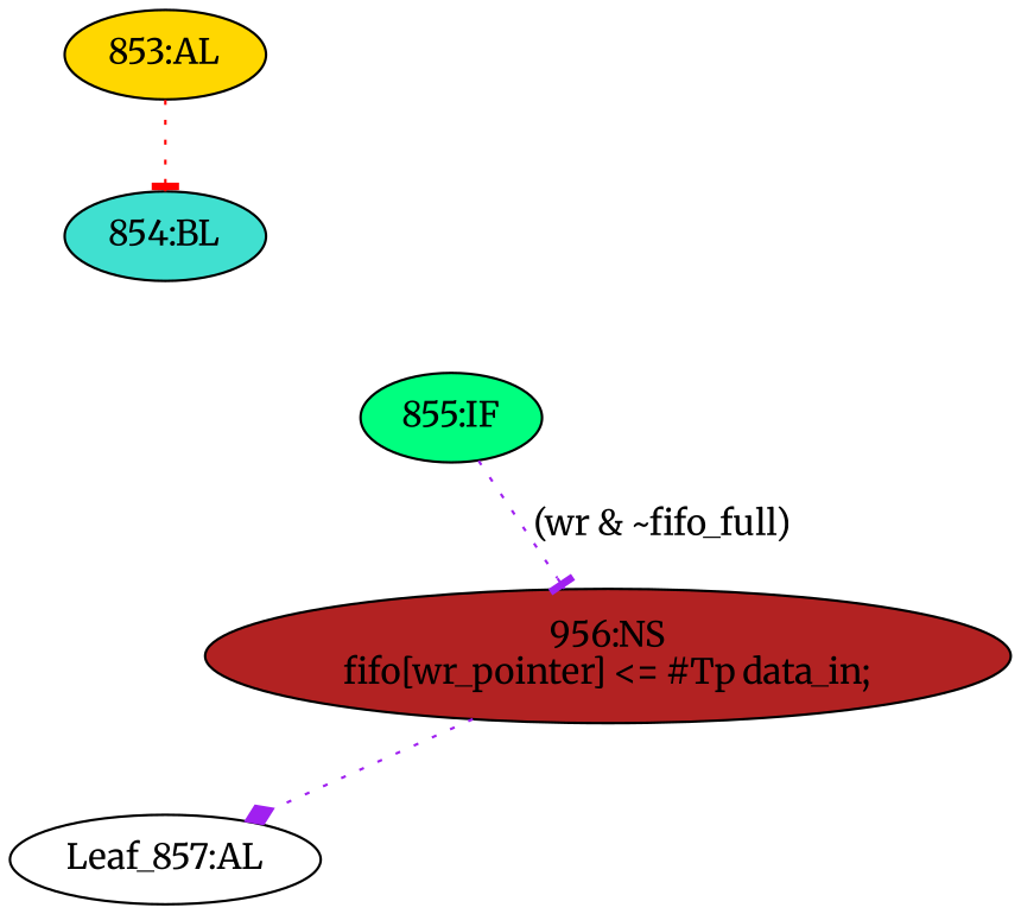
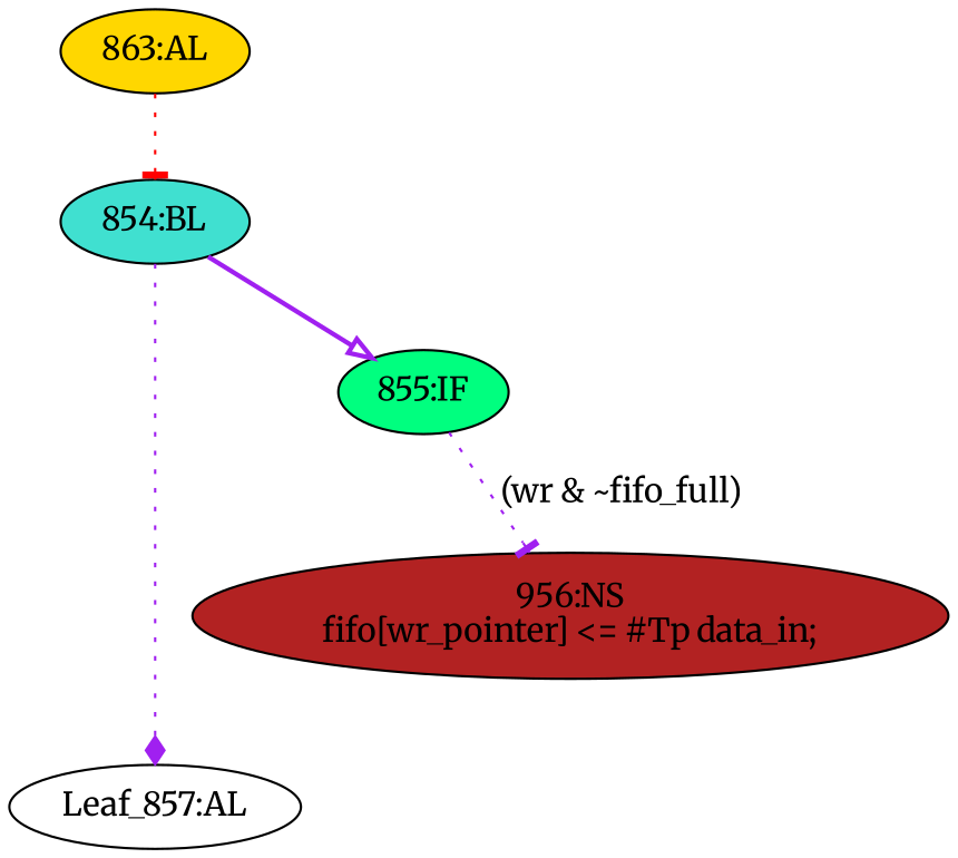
  strict digraph {
    fontname=Merriweather
    node [fontname=Merriweather statements="[]" style=filled]
    edge [arrowhead=tee color=purple cond="[]" fontname=Merriweather lineno=None style=dotted]
    n1 [ast="<pyverilog.vparser.ast.NonblockingSubstitution object at 0x7feea1c0ea10>" fillcolor=firebrick label="956:NS\nfifo[wr_pointer] <= #Tp data_in;" statements="[<pyverilog.vparser.ast.NonblockingSubstitution object at 0x7feea1c0ea10>]" typ=NonblockingSubstitution]
    n2 [def_var="['fifo']" label="Leaf_857:AL" statements="" style=""]
-   n3 [ast="<pyverilog.vparser.ast.Always object at 0x7feea1c0ec50>" clk_sens=True fillcolor=gold label="853:AL" sens="['clk']" typ=Always use_var="['fifo_full', 'wr', 'data_in']"]
+   n3 [ast="<pyverilog.vparser.ast.Always object at 0x7feea1c0ec50>" clk_sens=True fillcolor=gold label="863:AL" sens="['clk']" typ=Always use_var="['fifo_full', 'wr', 'data_in']"]
    n4 [ast="<pyverilog.vparser.ast.Block object at 0x7feea1c0ed50>" fillcolor=turquoise label="854:BL" typ=Block]
    n5 [ast="<pyverilog.vparser.ast.IfStatement object at 0x7feea1c0ed90>" fillcolor=springgreen label="855:IF" typ=IfStatement]
-   n1 -> n2 [arrowhead=diamond]
+   n4 -> n2 [arrowhead=diamond]
    n3 -> n4 [color=red]
+   n4 -> n5 [arrowhead=onormal style=bold]
    n5 -> n1 [cond="['wr', 'fifo_full']" label="(wr & ~fifo_full)" lineno=855]
  }
